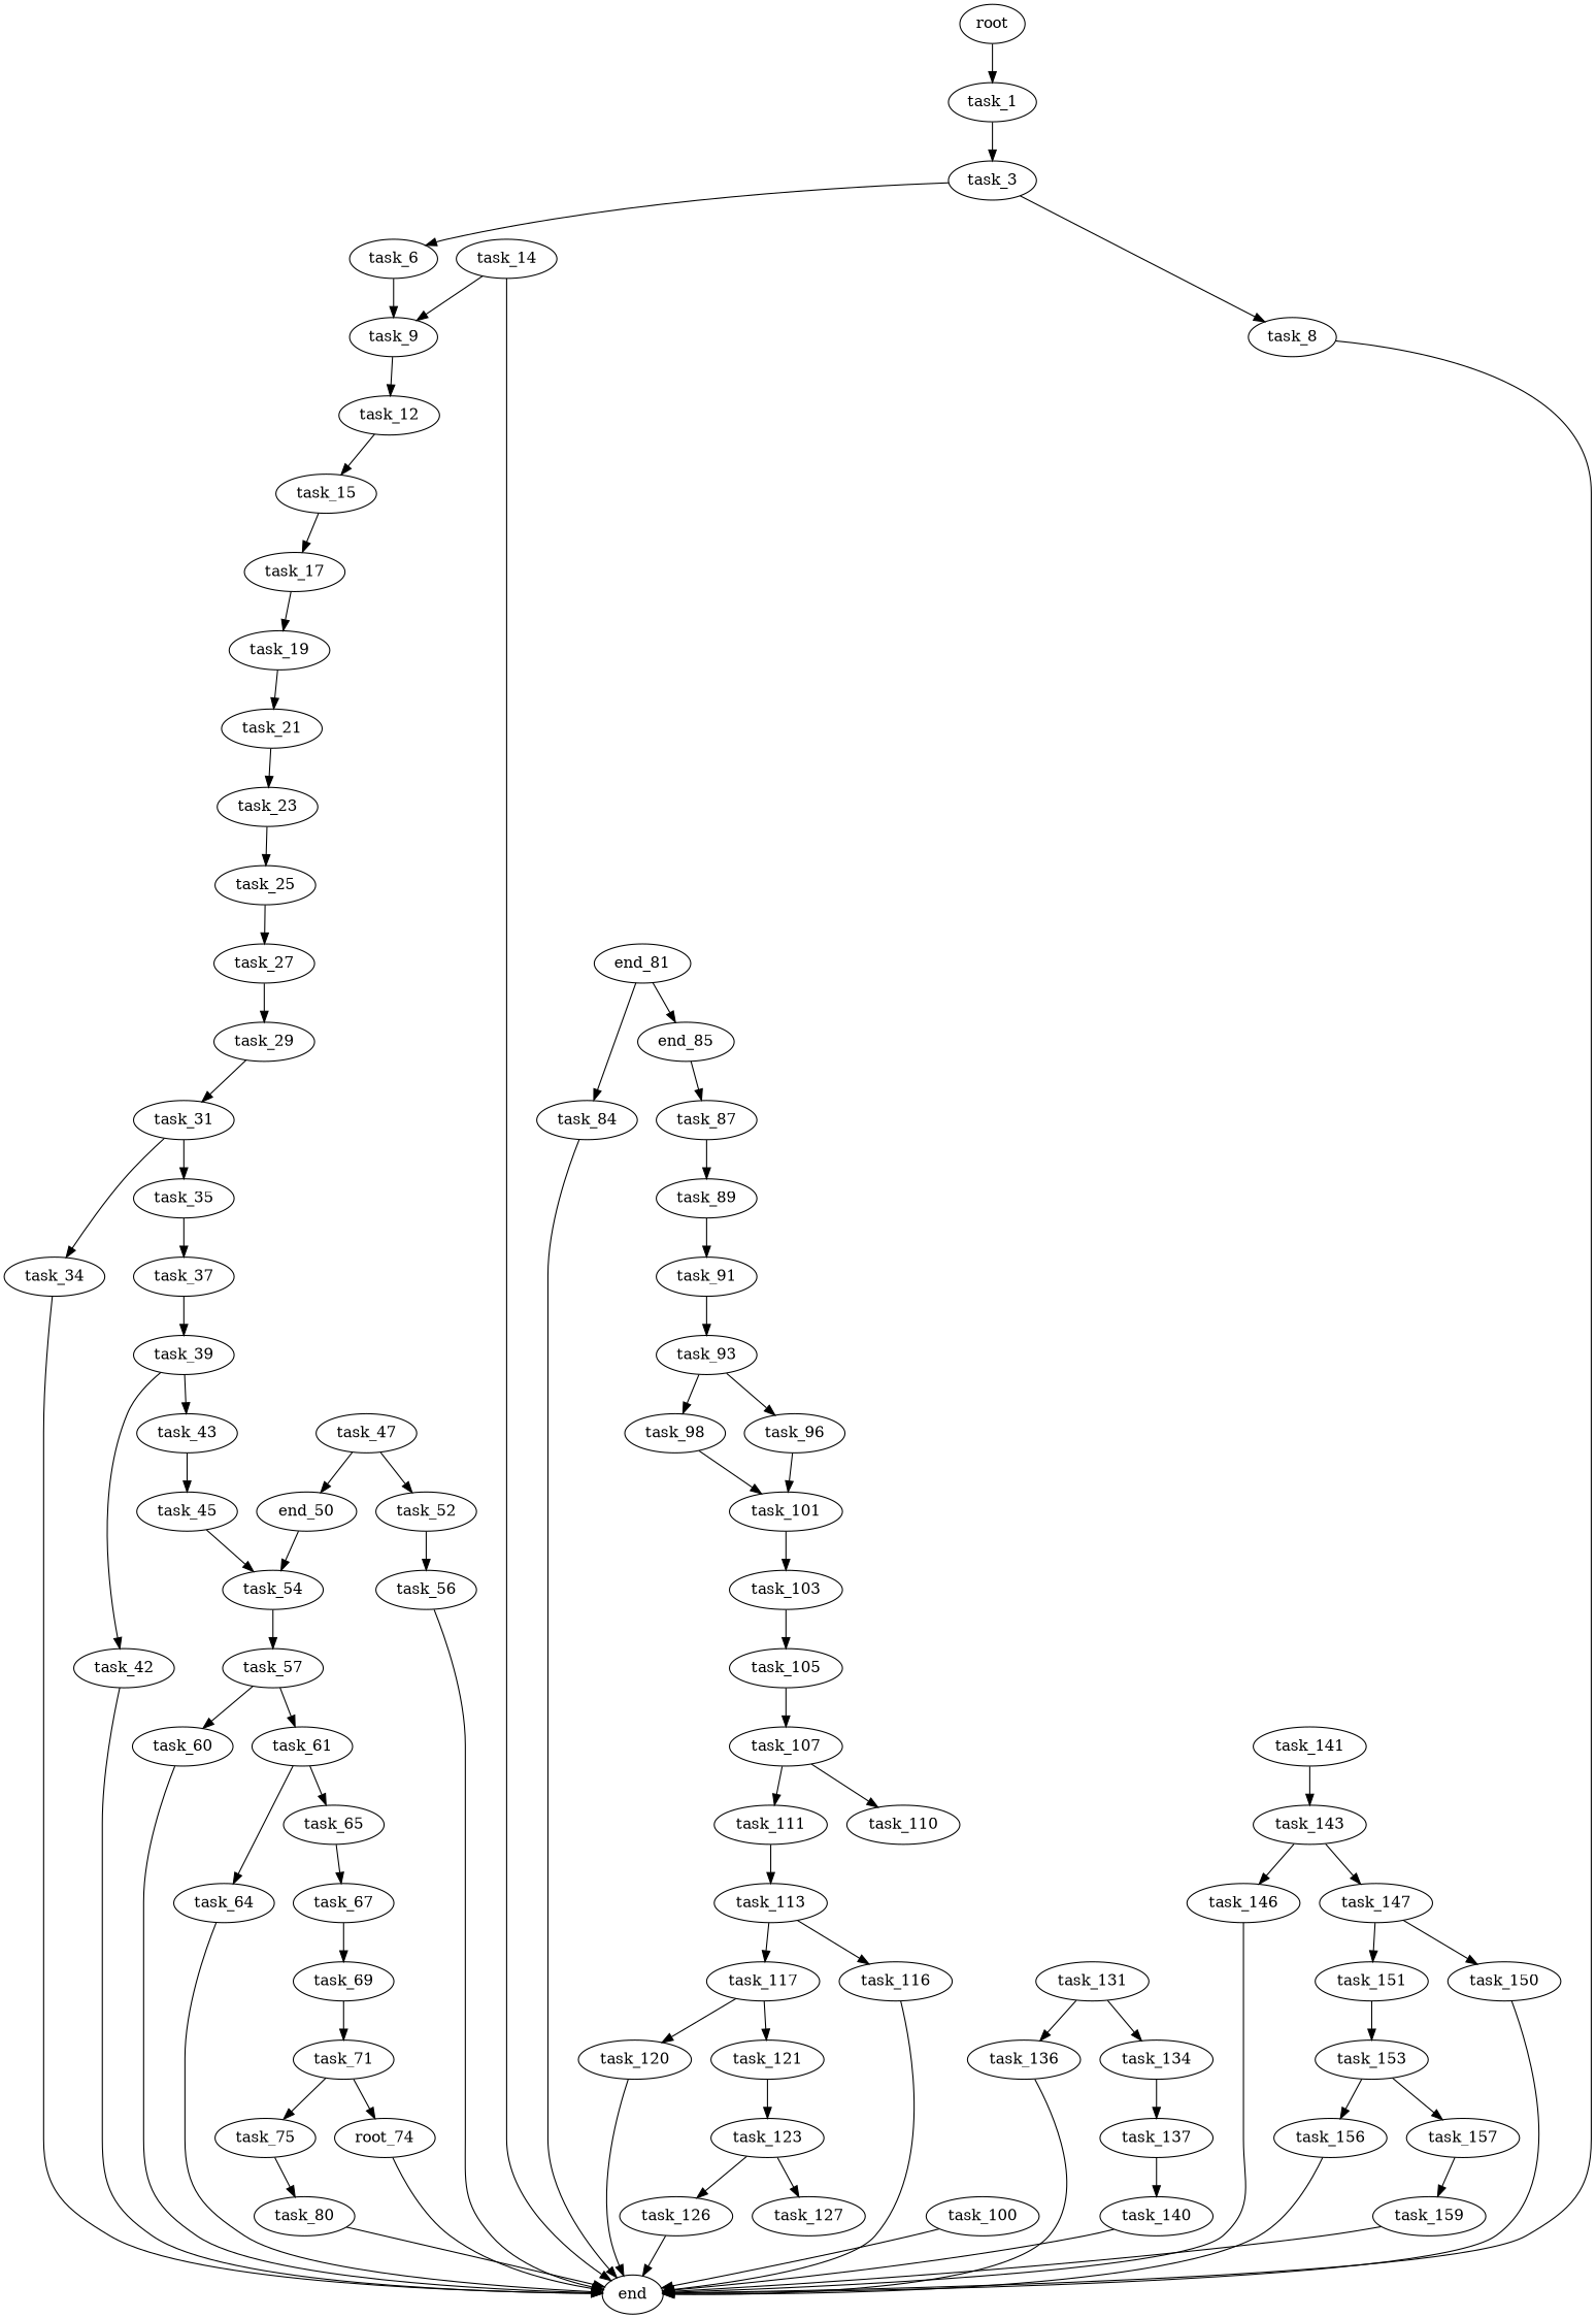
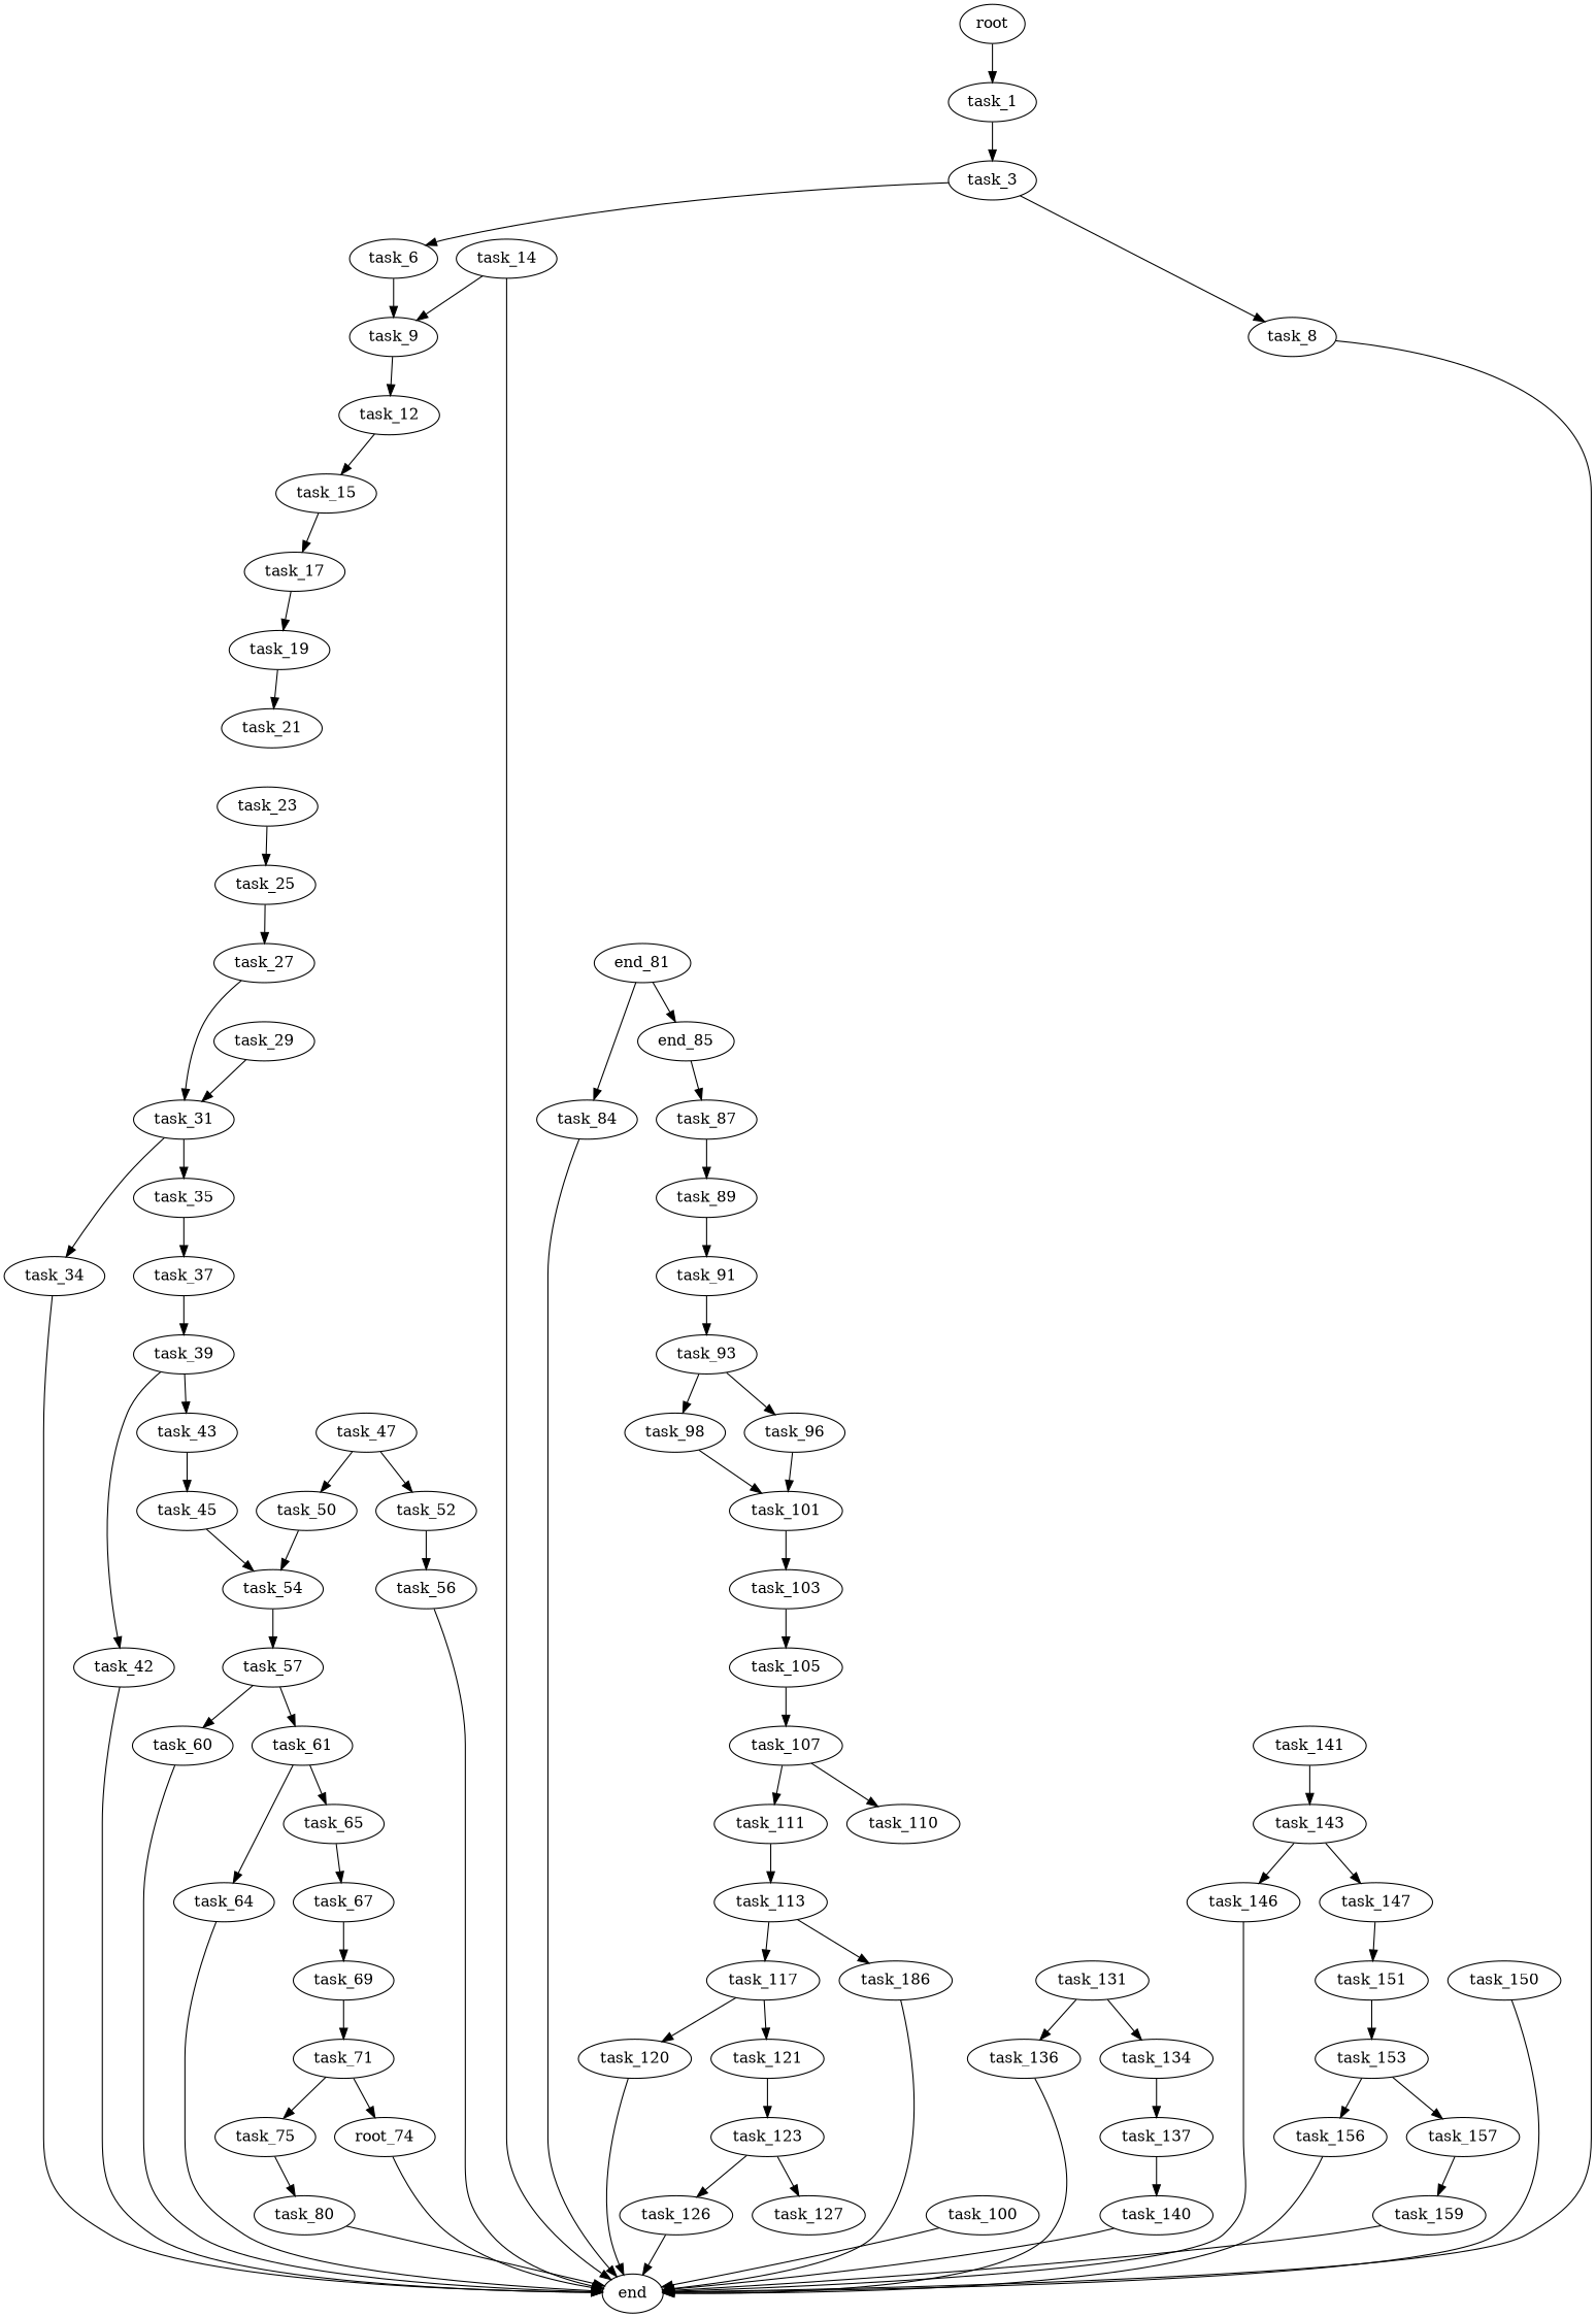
  digraph {
    root
    task_1
    task_3
    task_6
    task_8
    task_9
    end
    task_12
    task_15
    task_14
    task_17
    task_19
    task_21
    task_23
    task_25
    task_27
    task_29
    task_31
    task_34
    task_35
    task_37
    task_39
    task_42
    task_43
    task_45
    task_54
    task_47
-   task_50 [label=end_50]
+   task_50
    task_52
    task_56
    task_57
    task_60
    task_61
    task_64
    task_65
    task_67
    task_69
    task_71
    n39 [label=root_74]
    task_75
    task_80
    n42 [label=end_81]
    task_84
    n44 [label=end_85]
    task_87
    task_89
    task_91
    task_93
    task_96
    task_98
    task_101
    task_100
    task_103
    task_105
    task_107
    task_110
    task_111
    task_113
-   task_116
+   task_116 [label=task_186]
    task_117
    task_120
    task_121
    task_123
    task_126
    task_127
    task_131
    task_134
    task_136
    task_137
    task_140
    task_141
    task_143
    task_146
    task_147
    task_150
    task_151
    task_153
    task_156
    task_157
    task_159
    root -> task_1
    task_1 -> task_3
    task_3 -> task_6
    task_3 -> task_8
    task_6 -> task_9
    task_8 -> end
    task_9 -> task_12
    task_12 -> task_15
    task_15 -> task_17
    task_14 -> task_9
    task_14 -> end
    task_17 -> task_19
    task_19 -> task_21
-   task_21 -> task_23
    task_23 -> task_25
    task_25 -> task_27
-   task_27 -> task_29
+   task_27 -> task_31
    task_29 -> task_31
    task_31 -> task_34
    task_31 -> task_35
    task_34 -> end
    task_35 -> task_37
    task_37 -> task_39
    task_39 -> task_42
    task_39 -> task_43
    task_42 -> end
    task_43 -> task_45
    task_45 -> task_54
    task_54 -> task_57
    task_47 -> task_50
    task_47 -> task_52
    task_50 -> task_54
    task_52 -> task_56
    task_56 -> end
    task_57 -> task_60
    task_57 -> task_61
    task_60 -> end
    task_61 -> task_64
    task_61 -> task_65
    task_64 -> end
    task_65 -> task_67
    task_67 -> task_69
    task_69 -> task_71
    task_71 -> n39
    task_71 -> task_75
    n39 -> end
    task_75 -> task_80
    task_80 -> end
    n42 -> task_84
    n42 -> n44
    task_84 -> end
    n44 -> task_87
    task_87 -> task_89
    task_89 -> task_91
    task_91 -> task_93
    task_93 -> task_96
    task_93 -> task_98
    task_96 -> task_101
    task_98 -> task_101
    task_101 -> task_103
    task_100 -> end
    task_103 -> task_105
    task_105 -> task_107
    task_107 -> task_110
    task_107 -> task_111
    task_111 -> task_113
    task_113 -> task_116
    task_113 -> task_117
    task_116 -> end
    task_117 -> task_120
    task_117 -> task_121
    task_120 -> end
    task_121 -> task_123
    task_123 -> task_126
    task_123 -> task_127
    task_126 -> end
    task_131 -> task_134
    task_131 -> task_136
    task_134 -> task_137
    task_136 -> end
    task_137 -> task_140
    task_140 -> end
    task_141 -> task_143
    task_143 -> task_146
    task_143 -> task_147
    task_146 -> end
-   task_147 -> task_150
    task_147 -> task_151
    task_150 -> end
    task_151 -> task_153
    task_153 -> task_156
    task_153 -> task_157
    task_156 -> end
    task_157 -> task_159
    task_159 -> end
  }
